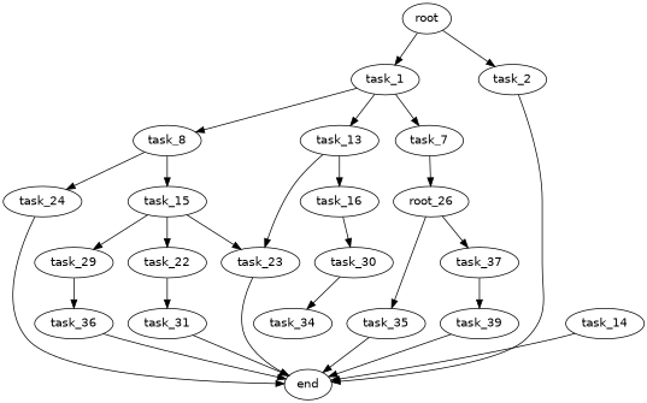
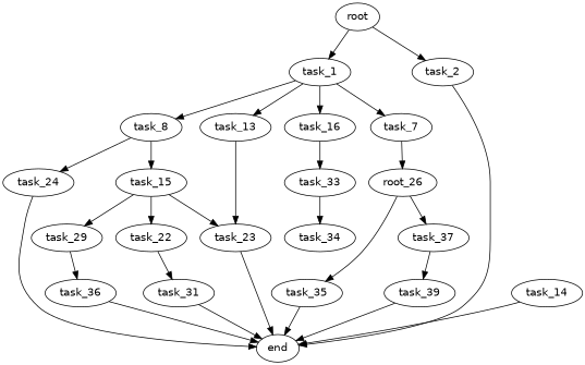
  digraph {
    fontname="DejaVu Sans"
    node [fontname="DejaVu Sans"]
    edge [fontname="DejaVu Sans"]
    root
    task_1
    task_2
    task_7
    task_8
    task_13
    task_16
    end
    n9 [label=root_26]
    task_15
    task_24
    task_23
-   task_30
+   task_30 [label=task_33]
    task_14
    task_35
    task_37
    task_22
    task_29
    task_31
    task_34
    task_39
    task_36
    root -> task_1
    root -> task_2
    task_1 -> task_7
    task_1 -> task_8
    task_1 -> task_13
-   task_13 -> task_16
+   task_1 -> task_16
    task_2 -> end
    task_7 -> n9
    task_8 -> task_15
    task_8 -> task_24
    task_13 -> task_23
    task_16 -> task_30
    n9 -> task_35
    n9 -> task_37
    task_15 -> task_23
    task_15 -> task_22
    task_15 -> task_29
    task_24 -> end
    task_23 -> end
    task_30 -> task_34
    task_14 -> end
    task_35 -> end
    task_37 -> task_39
    task_22 -> task_31
    task_29 -> task_36
    task_31 -> end
    task_39 -> end
    task_36 -> end
  }
